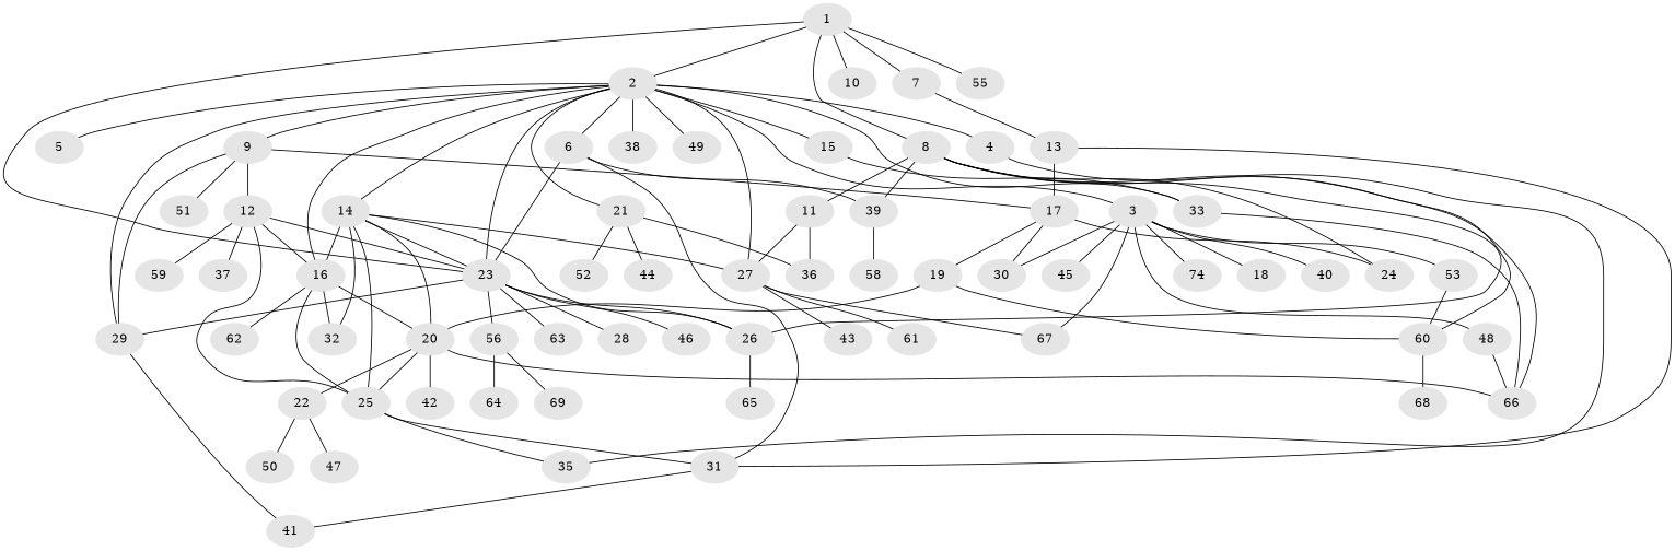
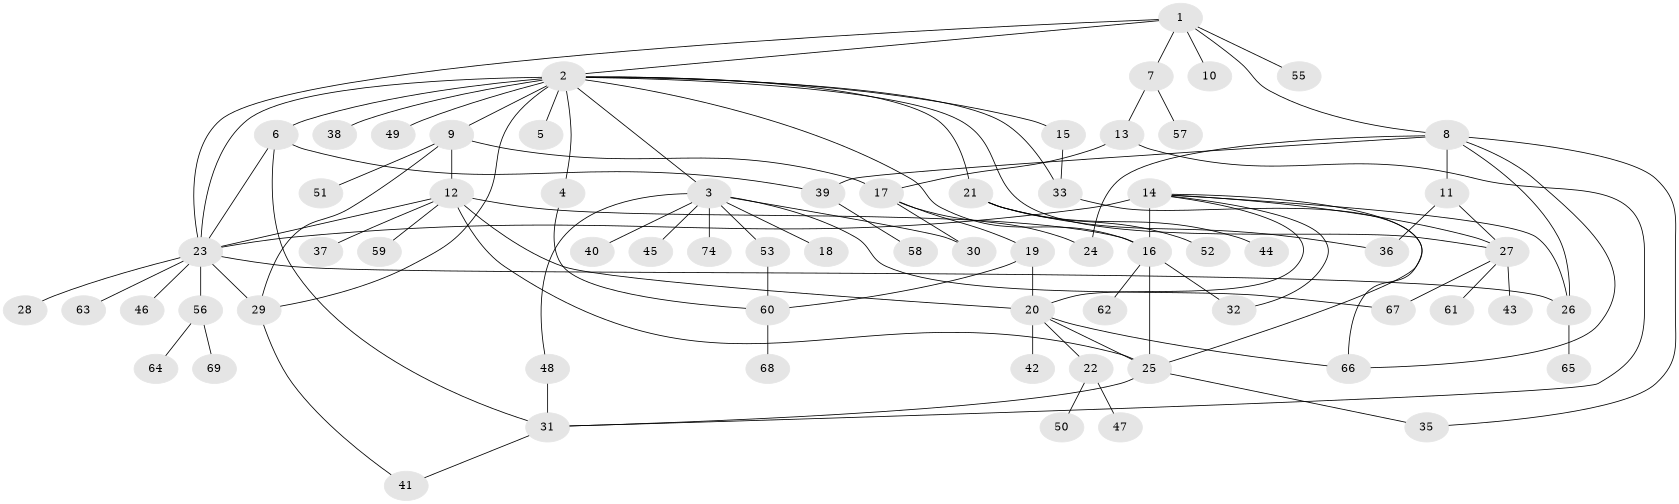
  graph {
    fontname="DejaVu Serif"
    node [color=gray90 fontname="DejaVu Serif" style=filled]
    edge [fontname="DejaVu Serif" weight=1.0]
    1
    2
    7
    8
    10
    23
    55
    3
    4
    5
    6
    9
    14
    15
    16
    21
    27
    29
    33
    38
    49
    13
+   57
    39
    11
    24
    26
    35
    66
    28
    46
    56
    63
    18
    30
    40
    45
    48
    53
    n40 [label=74]
    67
    60
    31
    12
    17
    51
    25
    20
    32
    62
    36
    44
    52
    61
    43
    41
    68
    58
    65
    37
    59
    19
    22
    42
    47
    50
    64
    69
    1 -- 2
    1 -- 7
    1 -- 8
    1 -- 10
    1 -- 23
    1 -- 55
    2 -- 23
    2 -- 3
    2 -- 4
    2 -- 5
    2 -- 6
    2 -- 9
-   2 -- 14
    2 -- 15
    2 -- 16
    2 -- 21
    2 -- 27
    2 -- 29
    2 -- 33
    2 -- 38
    2 -- 49 [weight=2.0]
    7 -- 13
+   7 -- 57 [weight=2.0]
    8 -- 39
    8 -- 11
    8 -- 24
    8 -- 26
    8 -- 35
    8 -- 66
    23 -- 29
    23 -- 26
    23 -- 28
    23 -- 46
    23 -- 56
    23 -- 63
    3 -- 18
    3 -- 30
    3 -- 40
    3 -- 45
    3 -- 48
    3 -- 53
    3 -- n40
    3 -- 67
    4 -- 60
    6 -- 23
    6 -- 39
    6 -- 31
    9 -- 29
    9 -- 12
    9 -- 17
    9 -- 51
    14 -- 23
    14 -- 16 [weight=12.0]
    14 -- 27
    14 -- 26
    14 -- 25
    14 -- 20
    14 -- 32
    15 -- 33
    16 -- 25
-   16 -- 20 [weight=2.0]
+   12 -- 20 [weight=2.0]
    16 -- 32
    16 -- 62
    21 -- 36
    21 -- 44
    21 -- 52
    27 -- 67
    27 -- 61
    27 -- 43 [weight=2.0]
    29 -- 41
    33 -- 66
    13 -- 31
    13 -- 17 [weight=3.0]
    39 -- 58
    11 -- 27
    11 -- 36
    26 -- 65
    56 -- 64
    56 -- 69
-   48 -- 66
+   48 -- 31
    53 -- 60
    60 -- 68
    31 -- 41
    12 -- 23
    12 -- 16 [weight=2.0]
    12 -- 25
    12 -- 37
    12 -- 59
    17 -- 24
    17 -- 30
    17 -- 19
    25 -- 35
    25 -- 31
    20 -- 66
    20 -- 25
    20 -- 22
    20 -- 42 [weight=3.0]
    19 -- 60
    19 -- 20
    22 -- 47
    22 -- 50
  }
